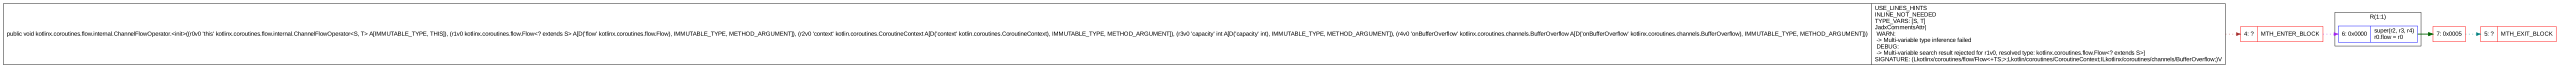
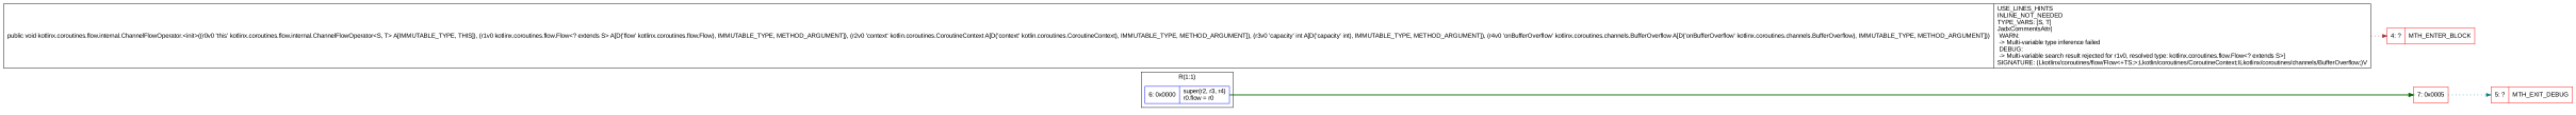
  digraph {
    fontname="Liberation Sans"
    rankdir=LR
    node [color=red fontname="Liberation Sans" shape=record]
    edge [fontname="Liberation Sans" style=dotted]
    n1 [color=blue label="{6\:\ 0x0000|super(r2, r3, r4)\lr0.flow = r0\l}"]
    n2 [label="{7\:\ 0x0005}"]
-   n3 [label="{5\:\ ?|MTH_EXIT_BLOCK\l}"]
+   n3 [label="{5\:\ ?|MTH_EXIT_DEBUG\l}"]
    n4 [label="{4\:\ ?|MTH_ENTER_BLOCK\l}"]
    n5 [label="{public void kotlinx.coroutines.flow.internal.ChannelFlowOperator.\<init\>((r0v0 'this' kotlinx.coroutines.flow.internal.ChannelFlowOperator\<S, T\> A[IMMUTABLE_TYPE, THIS]), (r1v0 kotlinx.coroutines.flow.Flow\<? extends S\> A[D('flow' kotlinx.coroutines.flow.Flow), IMMUTABLE_TYPE, METHOD_ARGUMENT]), (r2v0 'context' kotlin.coroutines.CoroutineContext A[D('context' kotlin.coroutines.CoroutineContext), IMMUTABLE_TYPE, METHOD_ARGUMENT]), (r3v0 'capacity' int A[D('capacity' int), IMMUTABLE_TYPE, METHOD_ARGUMENT]), (r4v0 'onBufferOverflow' kotlinx.coroutines.channels.BufferOverflow A[D('onBufferOverflow' kotlinx.coroutines.channels.BufferOverflow), IMMUTABLE_TYPE, METHOD_ARGUMENT]))  | USE_LINES_HINTS\lINLINE_NOT_NEEDED\lTYPE_VARS: [S, T]\lJadxCommentsAttr\{\l WARN: \l \-\> Multi\-variable type inference failed\l DEBUG: \l \-\> Multi\-variable search result rejected for r1v0, resolved type: kotlinx.coroutines.flow.Flow\<? extends S\>\}\lSIGNATURE: (Lkotlinx\/coroutines\/flow\/Flow\<+TS;\>;Lkotlin\/coroutines\/CoroutineContext;ILkotlinx\/coroutines\/channels\/BufferOverflow;)V\l}" color=""]
    subgraph cluster_1 {
      label="R(1:1)"
      n1
    }
    n1 -> n2 [color=darkgreen style=bold]
    n2 -> n3 [color=teal]
-   n4 -> n1 [color=purple]
    n5 -> n4 [color=brown]
  }
